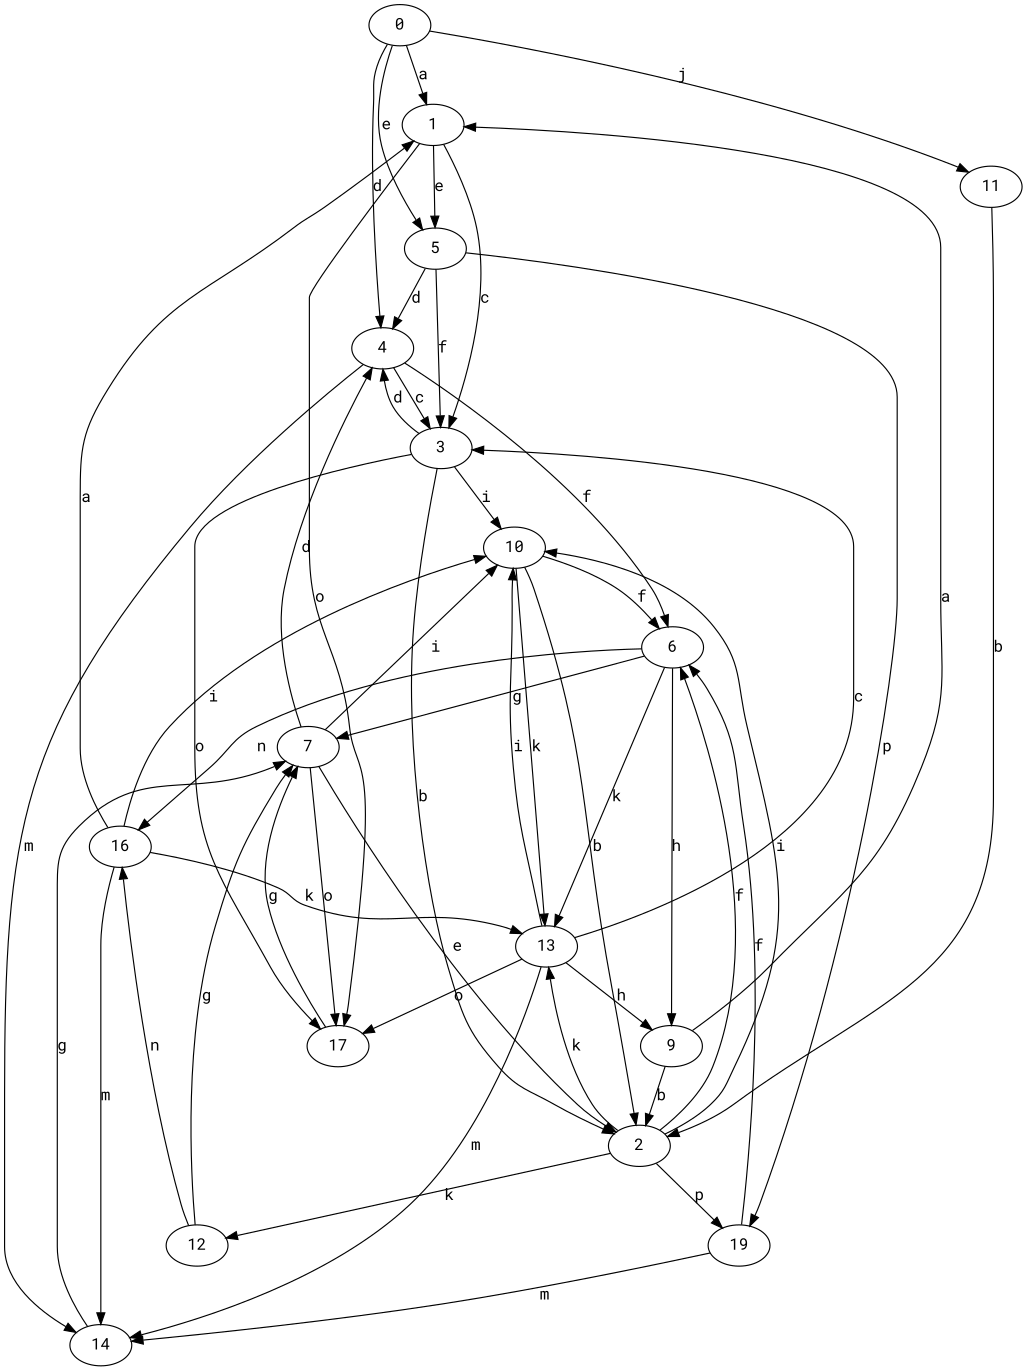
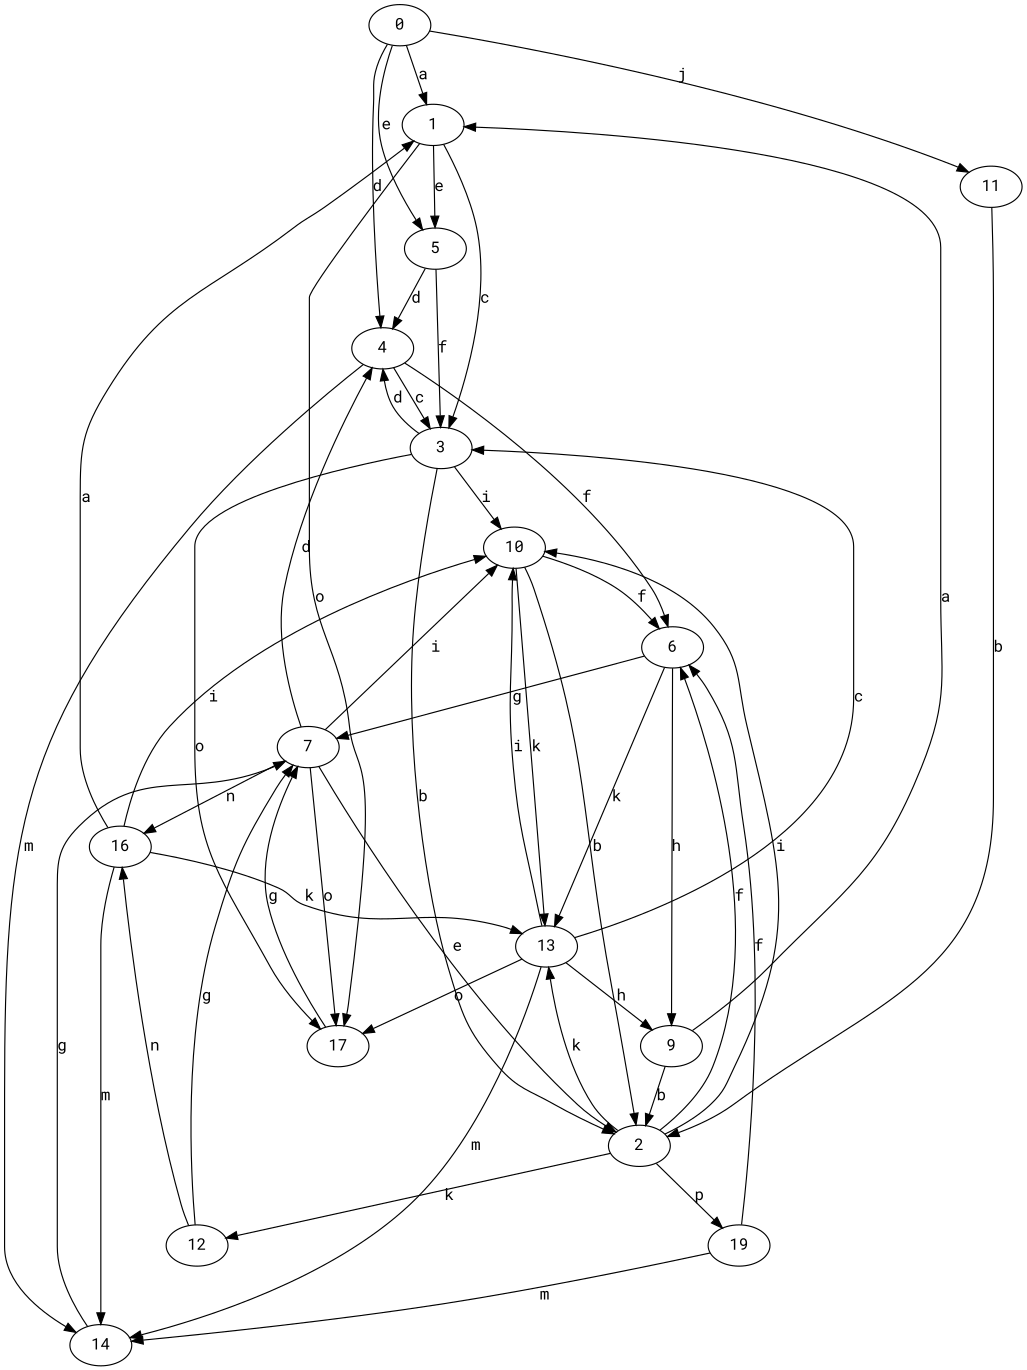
  strict digraph {
    fontname="Roboto Mono"
    node [fontname="Roboto Mono"]
    edge [fontname="Roboto Mono"]
    0
    1
    4
    5
    11
    3
    17
    6
    14
    19
    2
    10
    7
    12
    13
    n16 [label=9]
    16
    0 -> 1 [label=a]
    0 -> 4 [label=d]
    0 -> 5 [label=e]
    0 -> 11 [label=j]
    1 -> 5 [label=e]
    1 -> 3 [label=c]
    1 -> 17 [label=o]
    4 -> 3 [label=c]
    4 -> 6 [label=f]
    4 -> 14 [label=m]
    5 -> 4 [label=d]
    5 -> 3 [label=f]
-   5 -> 19 [label=p]
    11 -> 2 [label=b]
    3 -> 4 [label=d]
    3 -> 17 [label=o]
    3 -> 2 [label=b]
    3 -> 10 [label=i]
    17 -> 7 [label=g]
    6 -> 7 [label=g]
    6 -> 13 [label=k]
    6 -> n16 [label=h]
-   6 -> 16 [label=n]
+   7 -> 16 [label=n]
    14 -> 7 [label=g]
    19 -> 6 [label=f]
    19 -> 14 [label=m]
    2 -> 6 [label=f]
    2 -> 19 [label=p]
    2 -> 10 [label=i]
    2 -> 12 [label=k]
    2 -> 13 [label=k]
    10 -> 6 [label=f]
    10 -> 2 [label=b]
    10 -> 13 [label=k]
    7 -> 4 [label=d]
    7 -> 17 [label=o]
    7 -> 2 [label=e]
    7 -> 10 [label=i]
    12 -> 7 [label=g]
    12 -> 16 [label=n]
    13 -> 3 [label=c]
    13 -> 17 [label=o]
    13 -> 14 [label=m]
    13 -> 10 [label=i]
    13 -> n16 [label=h]
    n16 -> 1 [label=a]
    n16 -> 2 [label=b]
    16 -> 1 [label=a]
    16 -> 14 [label=m]
    16 -> 10 [label=i]
    16 -> 13 [label=k]
  }
